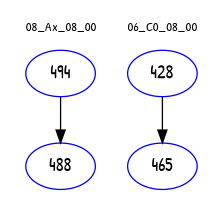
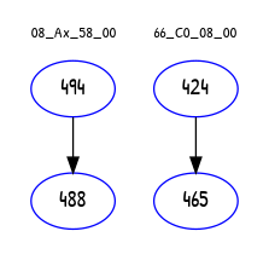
  digraph {
    fontname="Patrick Hand"
    node [color=blue fontname="Patrick Hand"]
    edge [color=black fontname="Patrick Hand"]
    n1 [label=494]
    n2 [label=488]
-   n3 [label=428]
+   n3 [label=424]
    n4 [label=465]
    subgraph cluster_1 {
      color=white
      fontsize=10
-     label="08_Ax_08_00"
+     label="08_Ax_58_00"
      n1
      n2
    }
    subgraph cluster_2 {
      color=white
      fontsize=10
-     label="06_C0_08_00"
+     label="66_C0_08_00"
      n3
      n4
    }
    n1 -> n2
    n3 -> n4
  }
